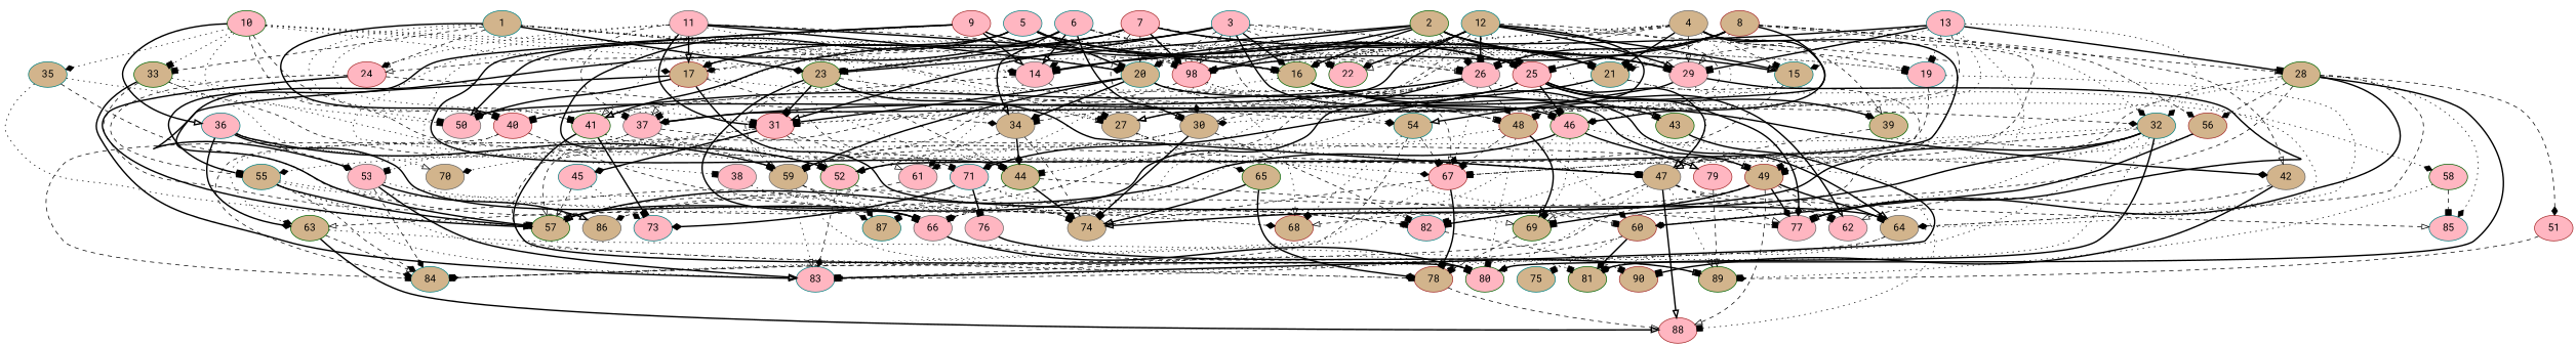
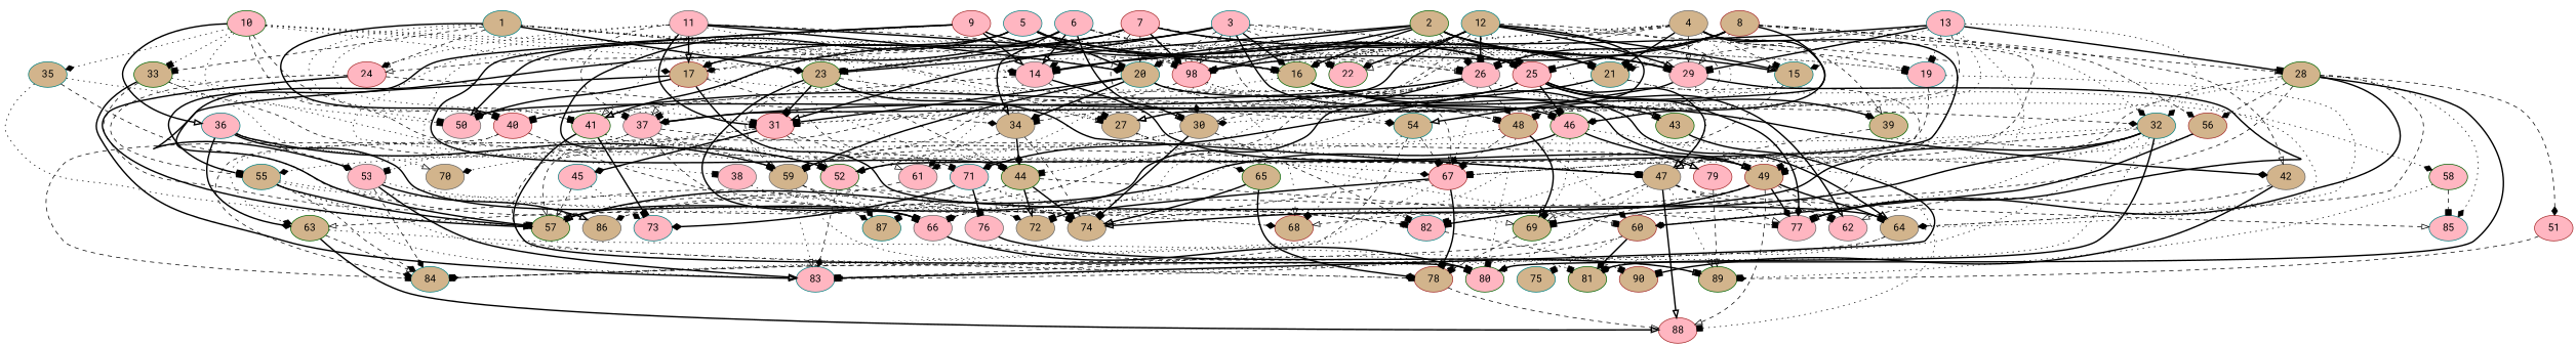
  digraph {
    fontname="Roboto Mono"
    node [alpha=0.08 color=gray40 fillcolor=tan fontname="Roboto Mono" style=filled]
    edge [arrowhead=box fontname="Roboto Mono" style=dashed]
    1 [alpha=0.18 color=teal]
    14 [alpha=0.19 fillcolor=lightpink]
    19 [color=teal fillcolor=lightpink]
    23 [alpha=0.01 color=darkgreen]
    24 [color=brown fillcolor=lightpink]
    27 [alpha=0.15]
    31 [color=brown fillcolor=lightpink]
    32 [color=teal]
    33 [alpha=0.07 color=darkgreen]
    40 [alpha=0.07 color=brown fillcolor=lightpink]
    41 [alpha=0.18 color=darkgreen fillcolor=lightpink]
    49 [alpha=0.02 color=brown]
    61 [alpha=0.04 fillcolor=lightpink]
    52 [alpha=0.01 color=darkgreen fillcolor=lightpink]
    64 [alpha=0.11]
    47 [alpha=0.03]
    44 [alpha=0.12 color=darkgreen]
    59
    54 [alpha=0.19 color=teal]
    66 [alpha=0.07 fillcolor=lightpink]
    34 [alpha=0.02]
    55 [color=teal]
    57 [alpha=0.09 color=darkgreen]
    60 [alpha=0.04 color=brown]
    65 [alpha=0.01 color=darkgreen]
    45 [alpha=0.04 color=teal fillcolor=lightpink]
    70 [alpha=0.06]
    78 [alpha=0.17 color=brown]
    68 [alpha=0.17 color=brown]
    67 [color=brown fillcolor=lightpink]
    74 [alpha=0.16]
    69 [alpha=0.02 color=darkgreen]
    81 [alpha=0.12 color=darkgreen]
    83 [alpha=0.05 color=teal fillcolor=lightpink]
    50 [alpha=0.13 fillcolor=lightpink]
    53 [alpha=0.20 fillcolor=lightpink]
    82 [alpha=0.17 color=teal fillcolor=lightpink]
    84 [alpha=0.01 color=teal]
    80 [color=darkgreen fillcolor=lightpink]
    73 [alpha=0.00 color=teal fillcolor=lightpink]
    62 [alpha=0.19 fillcolor=lightpink]
    77 [alpha=0.12 fillcolor=lightpink]
    88 [color=brown fillcolor=lightpink]
    86 [alpha=0.09]
    87 [alpha=0.12 color=teal]
    85 [alpha=0.00 color=teal fillcolor=lightpink]
    89 [alpha=0.18 color=darkgreen]
+   72 [alpha=0.14]
    75 [alpha=0.06 color=teal]
    63 [alpha=0.07 color=darkgreen]
    90 [alpha=0.02 color=brown]
    2 [alpha=0.12 color=darkgreen]
    15 [alpha=0.13 color=teal]
    16 [color=darkgreen]
    n55 [alpha=0.18 color=brown fillcolor=lightpink label=98]
    21 [alpha=0.05 color=teal]
    25 [alpha=0.04 color=brown fillcolor=lightpink]
    26 [fillcolor=lightpink]
    29 [alpha=0.01 fillcolor=lightpink]
    46 [alpha=0.19 color=darkgreen fillcolor=lightpink]
    42 [alpha=0.02]
    43 [alpha=0.18 color=darkgreen]
    48 [alpha=0.13 color=brown]
    30 [alpha=0.11]
    37 [alpha=0.03 fillcolor=lightpink]
    39 [alpha=0.05 color=darkgreen]
    71 [alpha=0.04 color=teal fillcolor=lightpink]
    58 [alpha=0.10 color=darkgreen fillcolor=lightpink]
    79 [alpha=0.14 color=brown fillcolor=lightpink]
    76 [alpha=0.07 fillcolor=lightpink]
    3 [alpha=0.02 color=teal fillcolor=lightpink]
    17 [alpha=0.17 color=brown]
    20 [alpha=0.07 color=teal]
    22 [alpha=0.03 color=darkgreen fillcolor=lightpink]
    4 [alpha=0.02]
    5 [alpha=0.07 color=teal fillcolor=lightpink]
    6 [alpha=0.04 color=teal fillcolor=lightpink]
    7 [alpha=0.03 color=brown fillcolor=lightpink]
    8 [alpha=0.05 color=brown]
    28 [alpha=0.16 color=darkgreen]
    56 [alpha=0.03 color=brown]
    51 [alpha=0.04 color=brown fillcolor=lightpink]
    9 [alpha=0.04 color=brown fillcolor=lightpink]
    10 [alpha=0.15 color=darkgreen fillcolor=lightpink]
    35 [alpha=0.07 color=teal]
    36 [color=teal fillcolor=lightpink]
    11 [fillcolor=lightpink]
    38 [alpha=0.19 fillcolor=lightpink]
    12 [alpha=0.03 color=teal]
    13 [alpha=0.09 color=teal fillcolor=lightpink]
    1 -> 14 [arrowhead=diamond style=dotted]
    1 -> 19 [style=dotted]
    1 -> 23 [arrowhead=diamond style=bold]
    1 -> 24 [arrowhead=onormal]
    1 -> 27 [style=dotted]
    1 -> 31 [style=dotted]
    1 -> 32 [arrowhead=diamond]
    1 -> 33
    1 -> 40 [style=bold]
    1 -> 41 [style=dotted]
    14 -> 27
    14 -> 41 [arrowhead=onormal]
+   14 -> 49 [arrowhead=onormal style=bold]
    14 -> 61 [arrowhead=diamond style=dotted]
    19 -> 52 [arrowhead=onormal]
    19 -> 64 [arrowhead=diamond style=dotted]
    23 -> 31 [style=bold]
    23 -> 47 [arrowhead=diamond style=bold]
    23 -> 44
    23 -> 59 [arrowhead=onormal]
    23 -> 54 [arrowhead=diamond]
    23 -> 66 [style=bold]
    24 -> 34 [arrowhead=diamond]
    24 -> 55
    24 -> 57 [arrowhead=onormal style=bold]
    27 -> 47 [style=dotted]
    27 -> 60 [style=dotted]
    27 -> 65 [arrowhead=diamond]
    31 -> 61 [arrowhead=onormal]
    31 -> 52 [arrowhead=onormal]
    31 -> 45 [arrowhead=diamond style=bold]
    31 -> 70 [arrowhead=diamond style=dotted]
    31 -> 78
    32 -> 55 [arrowhead=diamond style=dotted]
    32 -> 60 [arrowhead=onormal style=dotted]
    32 -> 78 [arrowhead=onormal style=dotted]
    32 -> 68 [arrowhead=onormal]
    32 -> 67
    32 -> 74 [arrowhead=onormal style=bold]
    32 -> 69 [style=bold]
    32 -> 81 [arrowhead=diamond style=bold]
    32 -> 83 [arrowhead=diamond style=dotted]
    33 -> 52 [arrowhead=diamond]
    33 -> 59 [arrowhead=diamond style=dotted]
    33 -> 66
    33 -> 83 [arrowhead=onormal style=bold]
    33 -> 50 [style=dotted]
    40 -> 53 [style=dotted]
    40 -> 82
    40 -> 84
    41 -> 47 [style=dotted]
    41 -> 67 [arrowhead=diamond style=dotted]
    41 -> 80 [style=bold]
    41 -> 73 [style=bold]
    49 -> 64 [style=bold]
    49 -> 66
    49 -> 82 [style=bold]
    49 -> 84
    49 -> 62
    49 -> 77 [arrowhead=diamond style=bold]
    49 -> 88 [arrowhead=onormal]
    61 -> 86 [arrowhead=diamond]
    52 -> 83 [arrowhead=diamond]
    52 -> 82 [arrowhead=onormal]
    52 -> 87 [arrowhead=diamond style=dotted]
    64 -> 81 [style=dotted]
    64 -> 84 [arrowhead=diamond]
    47 -> 69 [arrowhead=onormal]
    47 -> 80 [arrowhead=diamond style=dotted]
    47 -> 62
    47 -> 77 [arrowhead=onormal]
    47 -> 88 [arrowhead=onormal style=bold]
    47 -> 85 [arrowhead=onormal]
    47 -> 89 [arrowhead=onormal style=dotted]
    44 -> 57
    44 -> 60 [arrowhead=onormal]
    44 -> 74 [arrowhead=diamond style=bold]
+   44 -> 72 [arrowhead=onormal style=bold]
    59 -> 83 [arrowhead=onormal style=dotted]
    59 -> 80 [style=dotted]
    59 -> 77
    59 -> 87 [arrowhead=diamond]
    54 -> 68 [style=dotted]
    54 -> 67
    54 -> 83 [arrowhead=diamond]
    66 -> 80 [style=bold]
    66 -> 89
    34 -> 52 [arrowhead=diamond]
    34 -> 44 [arrowhead=diamond style=bold]
    34 -> 74 [arrowhead=onormal]
    55 -> 57 [arrowhead=onormal style=bold]
    55 -> 78 [arrowhead=diamond style=dotted]
    55 -> 68 [arrowhead=diamond style=dotted]
    55 -> 74 [style=dotted]
    55 -> 83 [arrowhead=onormal style=dotted]
    55 -> 84 [arrowhead=diamond]
    60 -> 81 [arrowhead=diamond style=bold]
    60 -> 83 [arrowhead=onormal]
    60 -> 75 [style=dotted]
    65 -> 78 [arrowhead=diamond style=bold]
    65 -> 74 [arrowhead=onormal style=bold]
    45 -> 57 [arrowhead=onormal]
    45 -> 73 [arrowhead=diamond style=dotted]
    78 -> 88 [arrowhead=onormal]
    67 -> 78 [style=bold]
    67 -> 74 [arrowhead=onormal]
    67 -> 84 [style=dotted]
+   67 -> 72 [style=bold]
    69 -> 78
    53 -> 68 [arrowhead=diamond style=dotted]
    53 -> 83 [arrowhead=onormal style=bold]
    53 -> 84 [arrowhead=diamond]
    53 -> 86 [arrowhead=onormal style=bold]
    82 -> 90
    63 -> 81 [style=dotted]
    63 -> 84 [arrowhead=onormal]
    63 -> 88 [arrowhead=onormal style=bold]
    2 -> 14 [style=bold]
    2 -> 23 [arrowhead=onormal style=bold]
    2 -> 15 [arrowhead=onormal style=bold]
    2 -> 16 [arrowhead=diamond style=bold]
    2 -> n55 [arrowhead=onormal style=bold]
    2 -> 21 [style=bold]
    2 -> 25 [arrowhead=diamond]
    2 -> 26
    2 -> 29 [style=bold]
    15 -> 59 [arrowhead=onormal]
    15 -> 46 [arrowhead=onormal style=dotted]
    16 -> 61 [arrowhead=onormal style=dotted]
    16 -> 64 [arrowhead=onormal style=bold]
    16 -> 42 [arrowhead=diamond style=bold]
    16 -> 43 [arrowhead=onormal style=bold]
    n55 -> 54 [arrowhead=diamond style=dotted]
    n55 -> 57 [arrowhead=onormal]
    n55 -> 68 [arrowhead=onormal style=dotted]
    n55 -> 48 [arrowhead=onormal style=dotted]
    n55 -> 30 [arrowhead=diamond style=dotted]
    21 -> 31 [style=dotted]
    21 -> 49
    21 -> 64 [arrowhead=onormal style=dotted]
    21 -> 37 [arrowhead=onormal style=bold]
    25 -> 27 [arrowhead=onormal]
    25 -> 47 [arrowhead=onormal style=bold]
    25 -> 62 [arrowhead=onormal style=bold]
    25 -> 77 [arrowhead=diamond style=bold]
    25 -> 46 [style=bold]
    25 -> 30 [arrowhead=diamond style=dotted]
    25 -> 39 [arrowhead=diamond style=bold]
    25 -> 71 [arrowhead=diamond style=bold]
    26 -> 31 [style=dotted]
    26 -> 40 [style=bold]
    26 -> 44 [style=dotted]
    26 -> 59 [arrowhead=diamond]
    26 -> 66 [arrowhead=diamond style=dotted]
    26 -> 57 [arrowhead=onormal style=bold]
    26 -> 67 [arrowhead=diamond style=dotted]
    26 -> 63 [arrowhead=onormal]
    26 -> 43 [style=dotted]
    26 -> 48 [arrowhead=diamond]
    26 -> 58 [arrowhead=diamond style=dotted]
    29 -> 54 [arrowhead=onormal style=bold]
    29 -> 82 [style=dotted]
    29 -> 77 [arrowhead=onormal style=bold]
    46 -> 57 [arrowhead=onormal style=bold]
    46 -> 69 [style=dotted]
    46 -> 84 [arrowhead=diamond style=dotted]
    46 -> 88 [style=dotted]
    46 -> 79 [arrowhead=onormal style=bold]
    42 -> 62 [arrowhead=onormal]
    42 -> 90 [style=bold]
    43 -> 83 [style=bold]
    48 -> 66 [arrowhead=diamond style=dotted]
    48 -> 60 [arrowhead=diamond style=dotted]
    48 -> 67
    48 -> 69 [arrowhead=onormal style=bold]
    48 -> 80 [style=dotted]
    30 -> 61 [arrowhead=diamond style=dotted]
    30 -> 59 [arrowhead=diamond]
    30 -> 74 [style=bold]
    30 -> 82
    37 -> 49
    37 -> 59
    37 -> 84 [arrowhead=diamond]
+   37 -> 72 [arrowhead=diamond]
    37 -> 63 [arrowhead=diamond style=dotted]
    39 -> 47 [arrowhead=onormal]
    71 -> 74 [style=dotted]
    71 -> 82 [arrowhead=diamond style=dotted]
    71 -> 73 [arrowhead=diamond style=bold]
    71 -> 87 [style=dotted]
    71 -> 76 [style=bold]
    58 -> 85
    58 -> 89 [style=dotted]
    79 -> 89 [arrowhead=onormal]
    76 -> 89 [arrowhead=onormal style=bold]
    3 -> 23 [arrowhead=onormal]
    3 -> 31 [arrowhead=onormal style=bold]
    3 -> 41 [arrowhead=onormal style=bold]
    3 -> 16 [arrowhead=diamond style=bold]
    3 -> n55 [arrowhead=onormal]
    3 -> 21 [arrowhead=diamond style=dotted]
    3 -> 25
    3 -> 26 [style=dotted]
    3 -> 46 [style=bold]
    3 -> 48
    3 -> 17 [arrowhead=diamond]
    3 -> 20 [arrowhead=diamond]
    3 -> 22 [arrowhead=diamond]
    17 -> 64 [arrowhead=onormal style=bold]
    17 -> 57 [style=bold]
    17 -> 50 [arrowhead=diamond style=bold]
    17 -> 46 [arrowhead=onormal style=dotted]
    17 -> 37 [arrowhead=onormal style=dotted]
    17 -> 71
    20 -> 31 [style=bold]
    20 -> 49 [arrowhead=onormal style=bold]
    20 -> 59 [style=bold]
    20 -> 34 [arrowhead=diamond style=bold]
    20 -> 67 [arrowhead=onormal]
    20 -> 48 [arrowhead=onormal]
    4 -> 19
    4 -> 41 [arrowhead=onormal]
    4 -> 52 [arrowhead=onormal style=bold]
    4 -> 47 [arrowhead=onormal]
    4 -> 15
    4 -> 16 [arrowhead=onormal style=dotted]
    4 -> 21 [style=bold]
    4 -> 26
    4 -> 29 [arrowhead=onormal]
    4 -> 46 [arrowhead=diamond style=bold]
    4 -> 48 [arrowhead=diamond style=dotted]
    4 -> 39 [arrowhead=onormal]
    4 -> 20 [arrowhead=diamond style=dotted]
    4 -> 22 [arrowhead=onormal]
    5 -> 24 [arrowhead=onormal]
    5 -> 52 [arrowhead=onormal style=bold]
    5 -> 44 [arrowhead=diamond style=dotted]
    5 -> 50 [arrowhead=onormal style=bold]
    5 -> 16 [arrowhead=diamond style=dotted]
    5 -> 21 [arrowhead=diamond style=bold]
    5 -> 25 [arrowhead=diamond style=bold]
    5 -> 39 [arrowhead=onormal style=dotted]
    5 -> 17 [arrowhead=onormal]
    5 -> 20 [style=bold]
    5 -> 22
    6 -> 14 [arrowhead=onormal style=bold]
    6 -> 23 [style=dotted]
    6 -> 27 [arrowhead=onormal style=dotted]
    6 -> 34 [arrowhead=onormal style=bold]
    6 -> 53 [arrowhead=diamond style=bold]
    6 -> 16
    6 -> 21 [arrowhead=diamond]
    6 -> 29 [style=dotted]
    6 -> 30 [arrowhead=onormal style=bold]
    7 -> 14 [arrowhead=diamond style=dotted]
    7 -> 19 [style=dotted]
    7 -> 23 [arrowhead=diamond style=bold]
    7 -> 41 [arrowhead=onormal style=dotted]
    7 -> n55 [arrowhead=diamond style=bold]
    7 -> 21 [arrowhead=onormal style=dotted]
    7 -> 26 [arrowhead=onormal]
    7 -> 29 [arrowhead=onormal style=bold]
    7 -> 30
    7 -> 37 [style=dotted]
    7 -> 17 [arrowhead=diamond style=bold]
    7 -> 20 [arrowhead=onormal]
    7 -> 22 [arrowhead=onormal]
    8 -> 32 [arrowhead=diamond style=dotted]
    8 -> n55 [arrowhead=diamond style=bold]
    8 -> 21
    8 -> 25 [style=bold]
    8 -> 26 [style=bold]
    8 -> 29 [arrowhead=onormal style=dotted]
    8 -> 42 [arrowhead=onormal]
    8 -> 37 [arrowhead=diamond style=bold]
    8 -> 17 [arrowhead=onormal style=dotted]
    8 -> 28 [arrowhead=onormal]
    8 -> 56 [arrowhead=diamond]
    28 -> 49
    28 -> 64 [arrowhead=diamond]
    28 -> 67 [style=dotted]
    28 -> 82
    28 -> 80 [arrowhead=onormal style=bold]
    28 -> 77 [style=bold]
    28 -> 85 [arrowhead=diamond style=dotted]
    28 -> 56 [arrowhead=diamond]
    28 -> 51 [arrowhead=diamond]
    56 -> 60 [arrowhead=diamond style=bold]
    56 -> 67 [style=dotted]
    51 -> 89 [arrowhead=diamond]
    9 -> 14 [arrowhead=onormal style=bold]
    9 -> 52 [style=dotted]
    9 -> 44 [arrowhead=onormal style=bold]
    9 -> 55 [style=bold]
    9 -> 25 [arrowhead=onormal style=bold]
    9 -> 26
    9 -> 29 [arrowhead=onormal style=dotted]
    10 -> 14 [style=dotted]
    10 -> 23 [arrowhead=diamond style=dotted]
    10 -> 33 [style=dotted]
    10 -> 41
    10 -> 52 [style=dotted]
    10 -> 47 [arrowhead=onormal]
    10 -> 17 [arrowhead=diamond style=dotted]
    10 -> 20 [arrowhead=diamond style=dotted]
    10 -> 35 [arrowhead=diamond style=dotted]
    10 -> 36 [arrowhead=onormal style=bold]
    35 -> 57 [arrowhead=diamond style=dotted]
    35 -> 74
    35 -> 50 [style=dotted]
    36 -> 59 [arrowhead=onormal style=bold]
    36 -> 66 [style=bold]
    36 -> 70 [arrowhead=onormal style=dotted]
    36 -> 53 [arrowhead=diamond]
    36 -> 63 [arrowhead=diamond style=bold]
    11 -> 24 [arrowhead=diamond style=dotted]
    11 -> 27 [style=dotted]
    11 -> 31 [style=bold]
    11 -> 16 [arrowhead=onormal style=bold]
    11 -> n55
    11 -> 37
    11 -> 17 [arrowhead=onormal style=bold]
    11 -> 20 [arrowhead=diamond style=bold]
    11 -> 38 [style=dotted]
    38 -> 69 [arrowhead=onormal style=dotted]
    12 -> 14 [arrowhead=onormal style=dotted]
    12 -> 27 [arrowhead=onormal style=bold]
    12 -> 47 [arrowhead=onormal]
    12 -> 50 [style=bold]
    12 -> 15 [arrowhead=onormal style=bold]
    12 -> 16 [arrowhead=onormal]
    12 -> n55 [style=dotted]
    12 -> 25 [style=dotted]
    12 -> 26 [style=bold]
    12 -> 29 [arrowhead=onormal style=bold]
    12 -> 48
    12 -> 30 [arrowhead=onormal]
    12 -> 20 [arrowhead=onormal]
    12 -> 22 [arrowhead=diamond style=bold]
    13 -> 14 [style=bold]
    13 -> 19 [style=dotted]
    13 -> 27 [arrowhead=onormal style=dotted]
    13 -> 32 [arrowhead=diamond style=dotted]
    13 -> 49 [style=dotted]
    13 -> 34
    13 -> 15 [arrowhead=diamond style=dotted]
    13 -> 21 [arrowhead=diamond]
    13 -> 29 [style=bold]
    13 -> 28 [style=bold]
  }
